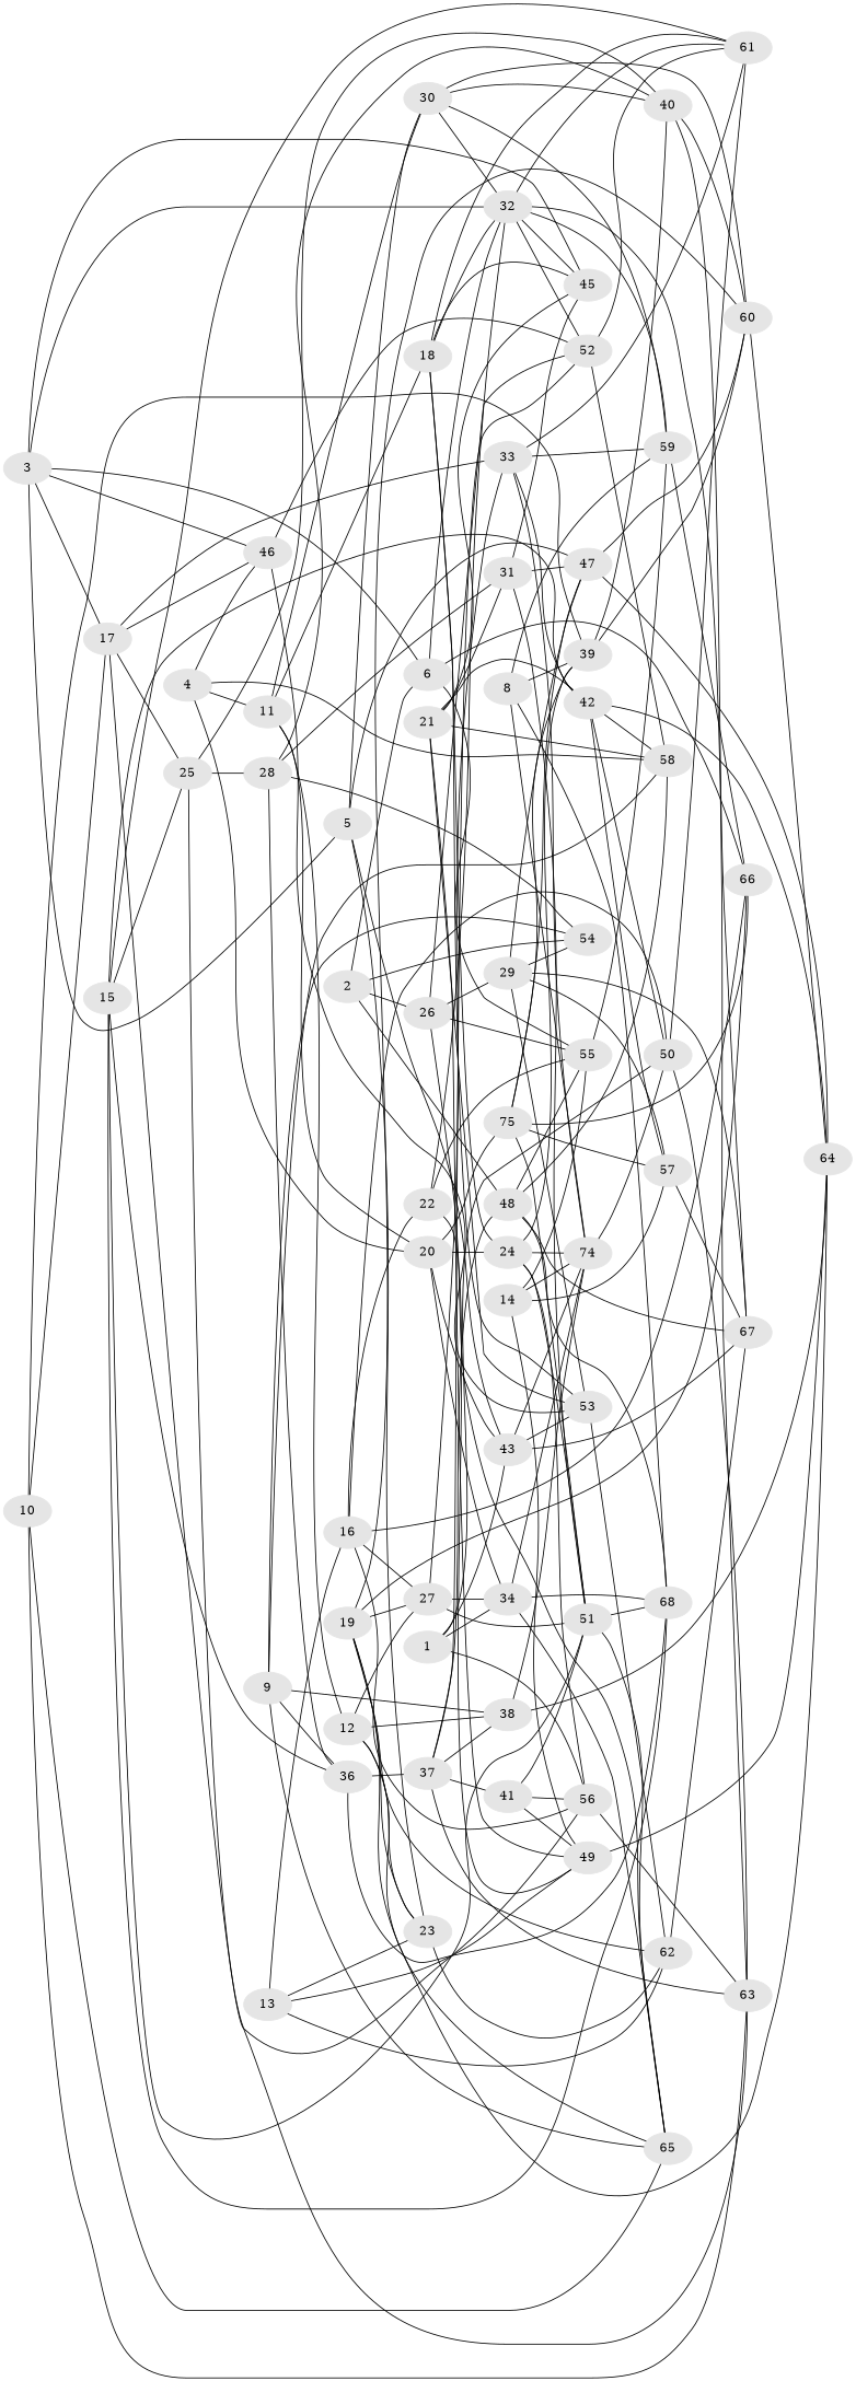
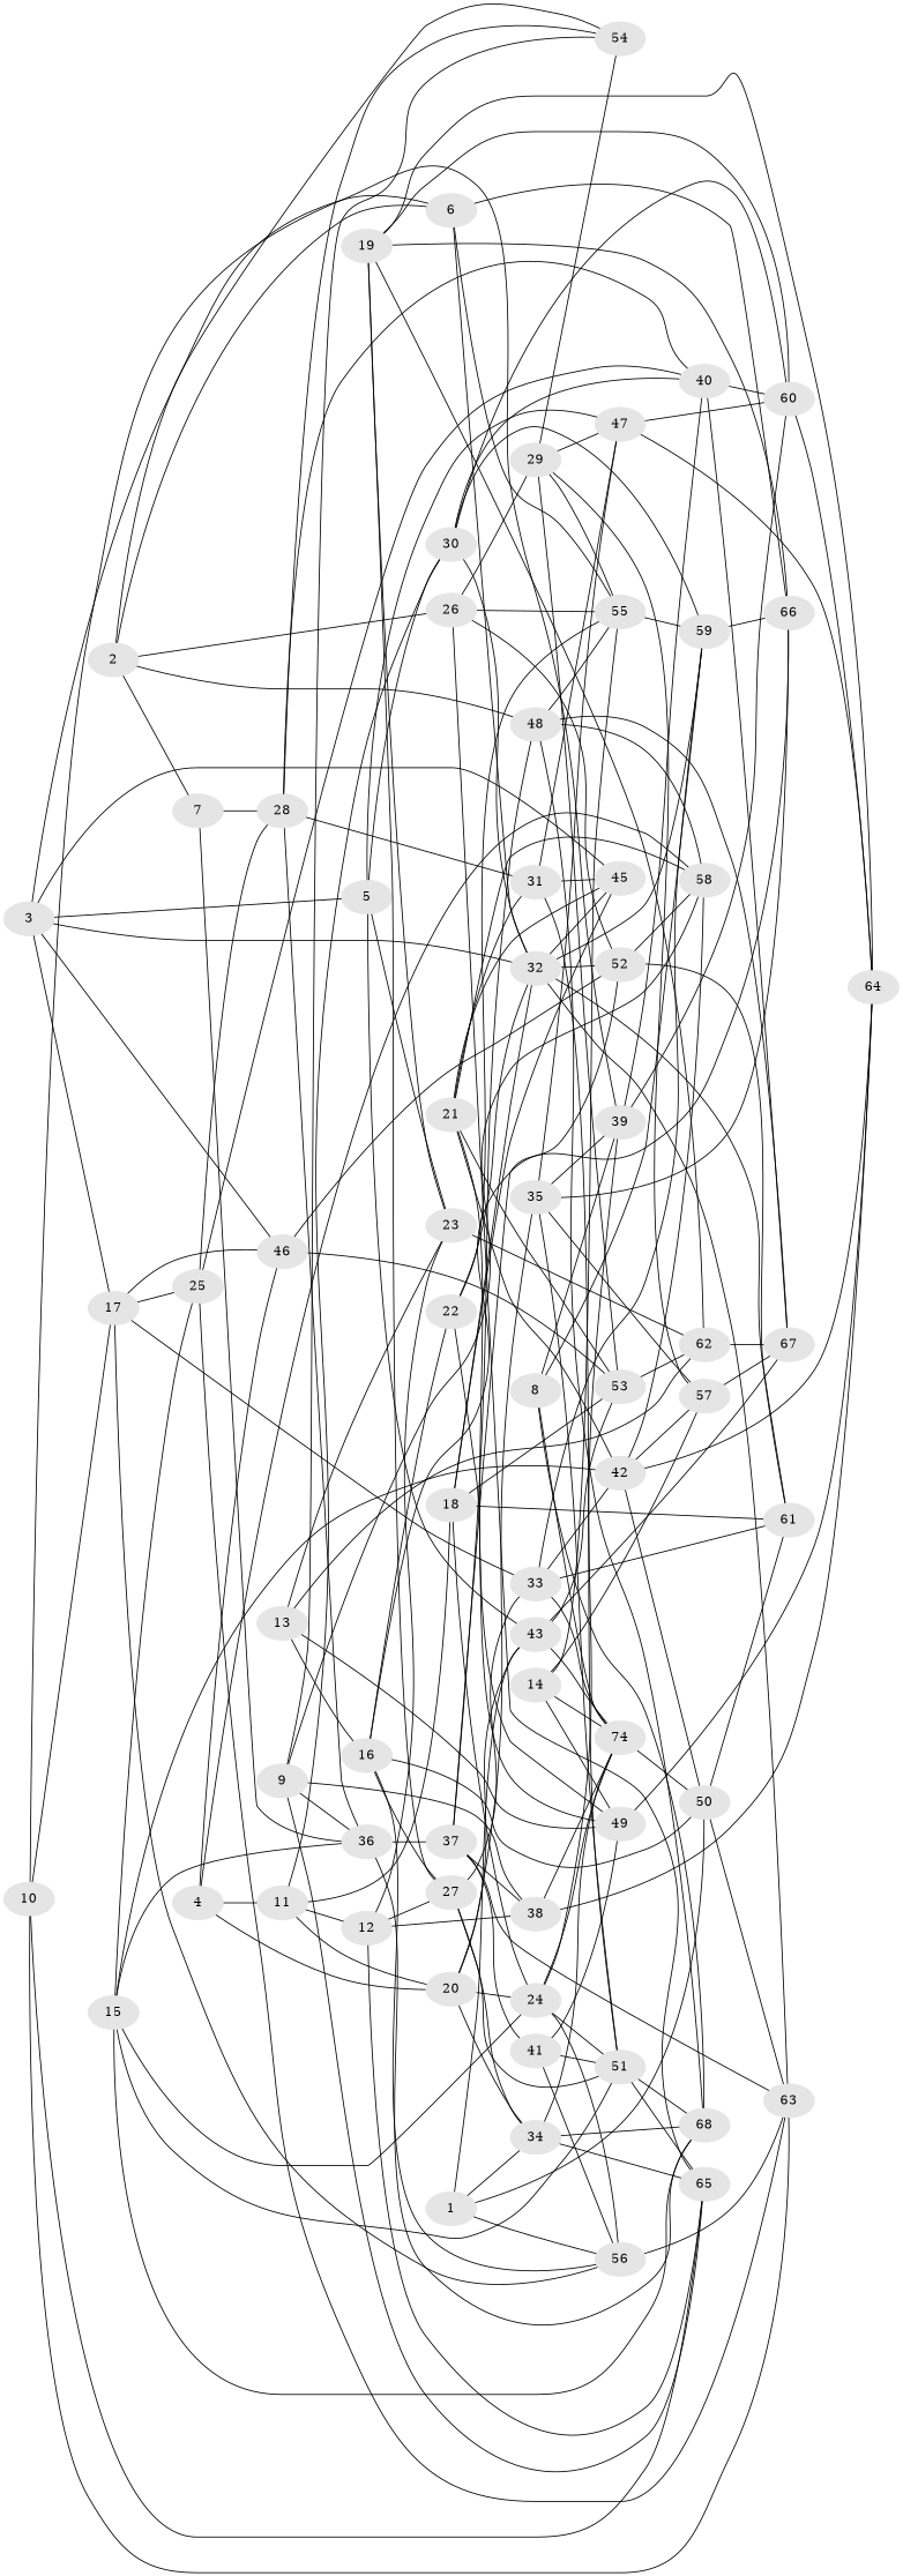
  graph {
    rankdir=LR
    node [color=gray90 style=filled]
    edge [weight=1.0]
    1
    34
    43
    50
    56
    n6 [label=74]
    68
    65
    53
    67
    63
    61
    2
    6
+   7
    26
    48
    54
    32
    55
    66
    28
    36
    29
    52
    58
    3
    5
    17
    45
    46
    23
    47
    30
    25
    33
    59
    4
    11
    20
    12
    18
    24
-   35 [label=75]
+   35
    62
    60
    64
    31
    40
    37
    8
    39
    9
    38
    10
    27
    51
    13
    16
    49
    22
    14
    57
    15
    42
    19
    21
    41
    1 -- 34
    1 -- 43
    1 -- 50
    1 -- 56
    34 -- n6
    34 -- 68
    34 -- 65
    43 -- n6
    43 -- 53
    43 -- 67
    50 -- 63
    50 -- 61
    56 -- 63
    n6 -- 50
    53 -- 62
    2 -- 6
+   2 -- 7 [weight=2.0]
    2 -- 26
    2 -- 48
    2 -- 54
    6 -- 32
    6 -- 55
    6 -- 66 [weight=2.0]
+   7 -- 28
+   7 -- 36
    26 -- 65
    26 -- 55 [weight=2.0]
    26 -- 29
    26 -- 52
    48 -- 68
    48 -- 67
    48 -- 55
    48 -- 58
    32 -- 63
    32 -- 61
    32 -- 52
    32 -- 45
    32 -- 59
    55 -- 59
    28 -- 54
    28 -- 36
    28 -- 31
    28 -- 40
    36 -- 68
    36 -- 37
    29 -- 53
    29 -- 54
-   29 -- 67
+   29 -- 55
    29 -- 47
    29 -- 57
    52 -- 61
    52 -- 58
    3 -- 6
    3 -- 32
    3 -- 5
    3 -- 17
    3 -- 45
    3 -- 46
    5 -- 43
    5 -- 23
    5 -- 47
    5 -- 30
    17 -- 56
    17 -- 46
    17 -- 25
    17 -- 33
    46 -- 53
    46 -- 52
    23 -- 62
    47 -- 60
    47 -- 64
    30 -- 32
    30 -- 59
    30 -- 60
    30 -- 40
    25 -- 63
    25 -- 28
    25 -- 40
    33 -- n6
    33 -- 61
    33 -- 59
    33 -- 42
    59 -- 66
    4 -- 58
    4 -- 46 [weight=2.0]
    4 -- 11 [weight=2.0]
    4 -- 20
    11 -- 30
    11 -- 20
    11 -- 12
    11 -- 18
    20 -- 34
    20 -- 43
    20 -- 24
    20 -- 35
    12 -- 65
    12 -- 23 [weight=2.0]
    12 -- 38
    12 -- 27
    18 -- 53
    18 -- 61
    18 -- 32
    18 -- 45
    18 -- 24
    24 -- 56
    24 -- n6
    24 -- 39
    24 -- 51
    35 -- 66
    35 -- 47
    35 -- 39
    35 -- 51
    35 -- 57
    62 -- 67 [weight=2.0]
    60 -- 64
    31 -- 45 [weight=2.0]
    31 -- 47
    31 -- 51
    40 -- 67
    40 -- 60
    37 -- 63
    37 -- 48
    37 -- 52
    37 -- 38
    37 -- 41
    8 -- n6
    8 -- 68
    8 -- 59
    8 -- 39
    39 -- 60
    39 -- 40
    9 -- 65
    9 -- 54
    9 -- 36
    9 -- 58
    9 -- 38 [weight=2.0]
    38 -- n6
    38 -- 64
    10 -- 65
    10 -- 63
    10 -- 17
    10 -- 39
    27 -- 34
    27 -- 33
    27 -- 51
    51 -- 68
    51 -- 65
    13 -- 23
    13 -- 62
    13 -- 16
    13 -- 49
    16 -- 50
    16 -- 56
    16 -- 66
    16 -- 27
    16 -- 22
    49 -- 64
    22 -- 32
    22 -- 55
    22 -- 49
    14 -- n6
    14 -- 55
    14 -- 49
    14 -- 57
    57 -- 67
    15 -- 68
-   15 -- 61
+   15 -- 24
    15 -- 36
    15 -- 25
    15 -- 51
    15 -- 42
    42 -- 50
    42 -- 58
    42 -- 64
    42 -- 57 [weight=2.0]
    19 -- 66
    19 -- 23
    19 -- 62
    19 -- 60
    19 -- 64
    19 -- 27
    21 -- 53
    21 -- 58
    21 -- 45
    21 -- 31
    21 -- 49
    21 -- 42
    41 -- 56
    41 -- 51
    41 -- 49
  }
